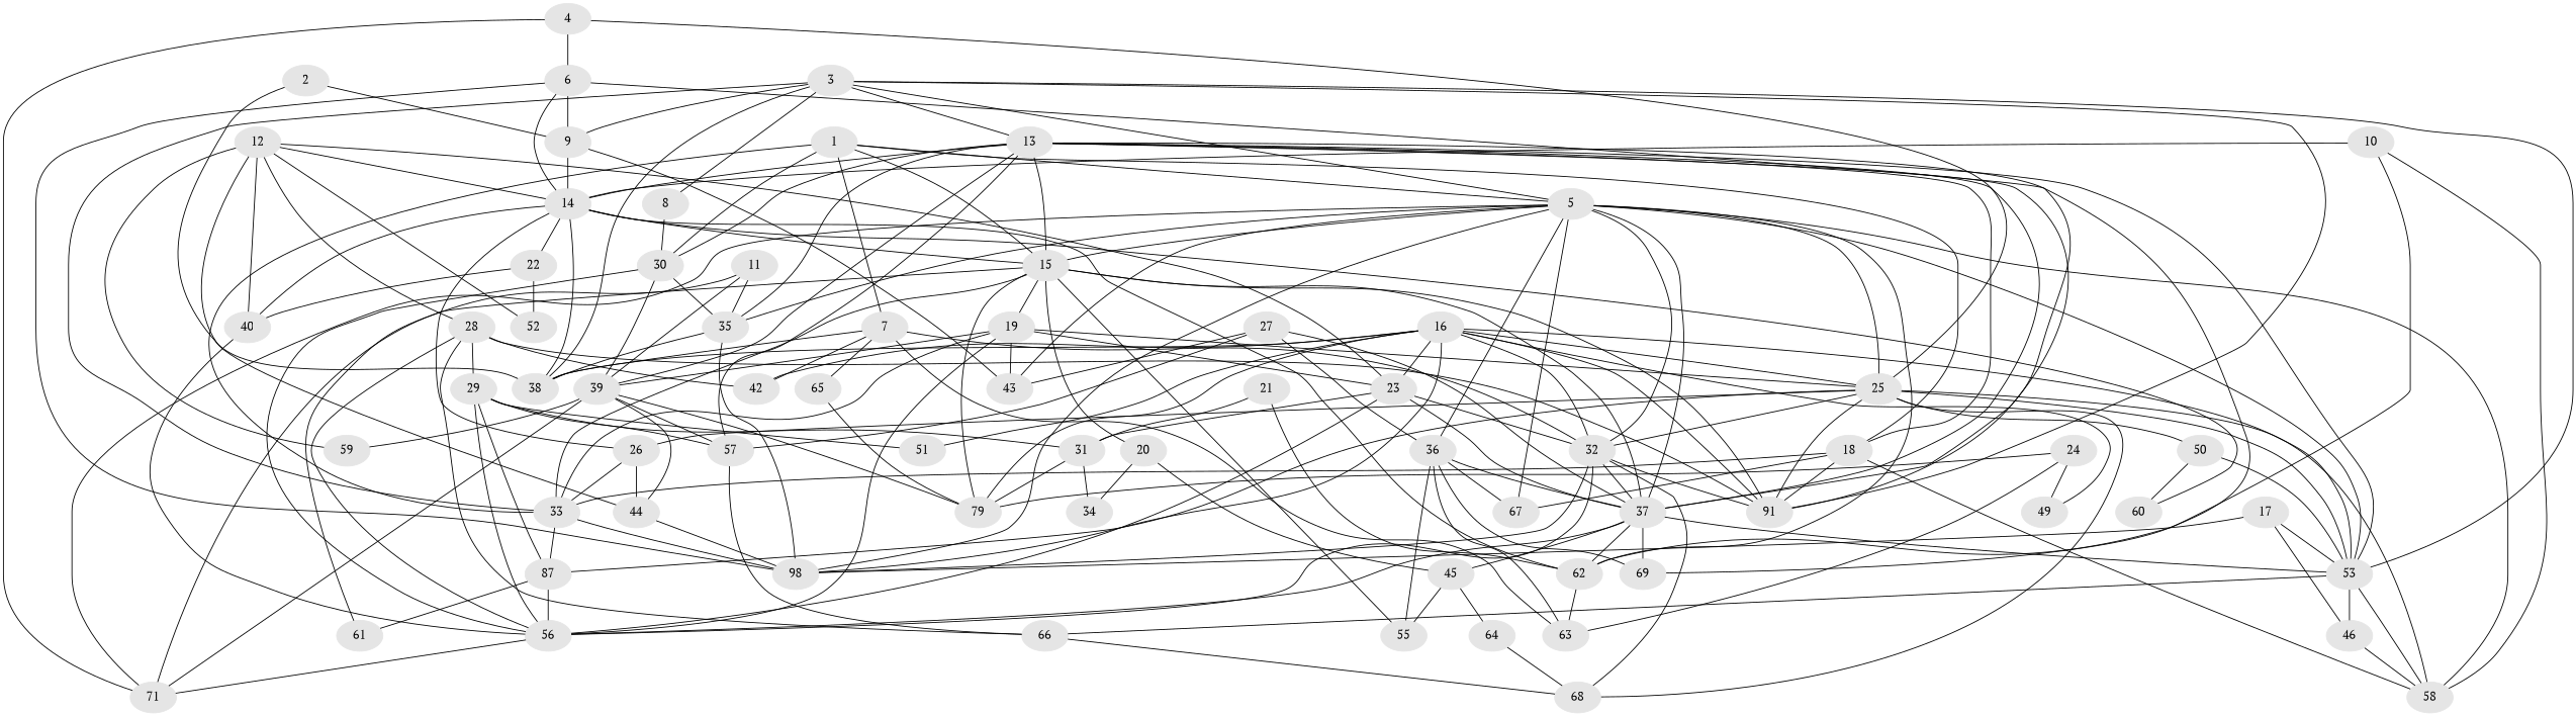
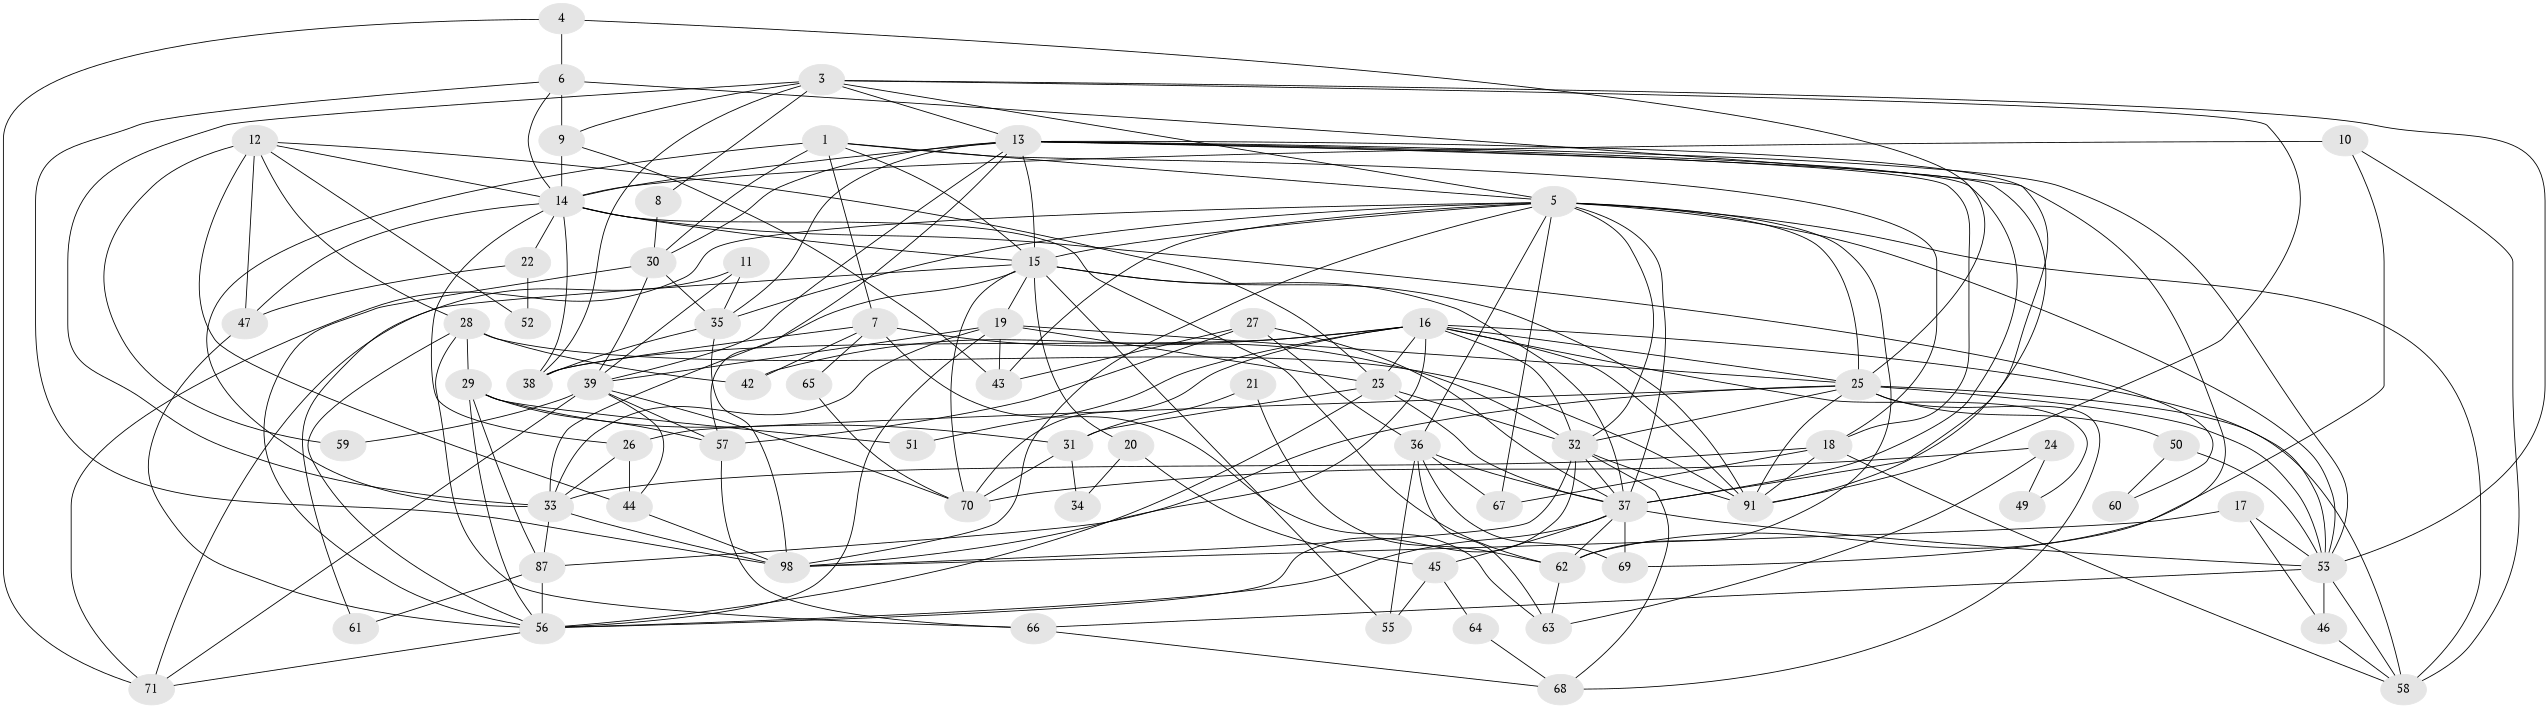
  graph {
    fontname="PT Serif"
    node [color=gray90 fontname="PT Serif" style=filled]
    edge [fontname="PT Serif" weight=1.0]
    1
    5
    7
    15
    18
    30
    33
    53
    25
    71
    32
    35
    36
    37
    43
    n16 [label=98]
    58
    62
    67
    38
    42
    63
    65
    n24 [label=91]
    19
    20
    55
-   70 [label=79]
+   70
    39
    56
    n31 [label=87]
-   2
    9
    14
    3
    8
    13
    57
    69
    46
    66
    4
    6
    26
    50
    68
    45
-   40
+   40 [label=47]
    22
    60
    10
    11
    61
    44
    59
    12
    23
    28
    52
    31
    29
    34
    16
    49
    51
    17
    64
    21
    24
    27
    1 -- 5
    1 -- 7
    1 -- 15
    1 -- 18
    1 -- 30
    1 -- 33 [weight=2.0]
    5 -- 15
    5 -- 53
    5 -- 25
    5 -- 71
    5 -- 32
    5 -- 35
    5 -- 36
    5 -- 37
    5 -- 43
    5 -- n16
    5 -- 58
    5 -- 62
    5 -- 67
    7 -- 32 [weight=2.0]
    7 -- 38
    7 -- 42
    7 -- 63
    7 -- 65
    15 -- 33
    15 -- 71
    15 -- 37
    15 -- n24
    15 -- 19
    15 -- 20
    15 -- 55
    15 -- 70
    18 -- 33
    18 -- 58
    18 -- 67
    18 -- n24
    30 -- 35
    30 -- 39
    30 -- 56
    33 -- n16
    33 -- n31
    53 -- 58
    53 -- 46 [weight=2.0]
    53 -- 66
    25 -- 53
    25 -- 32
    25 -- 58
    25 -- n24
    25 -- n31
    25 -- 26
    25 -- 50
    25 -- 68
    32 -- 37
    32 -- n16
    32 -- n24
    32 -- 56
    32 -- 68
    35 -- n16 [weight=2.0]
    35 -- 38
    36 -- 37
    36 -- 67
    36 -- 63
    36 -- 55
    36 -- 69
    37 -- 53
    37 -- 62
    37 -- 56 [weight=4.0]
    37 -- 69 [weight=2.0]
    37 -- 45
    62 -- 63
    65 -- 70
    19 -- 33
    19 -- 25
    19 -- 43
    19 -- 39
    19 -- 56
    19 -- 23
    20 -- 45
    20 -- 34
    39 -- 71
    39 -- 70
    39 -- 57 [weight=3.0]
    39 -- 44
    39 -- 59
    56 -- 71
    n31 -- 56
    n31 -- 61
-   2 -- 38
-   2 -- 9
    9 -- 43 [weight=2.0]
    9 -- 14
    14 -- 15
    14 -- 62
    14 -- 38
    14 -- 26 [weight=4.0]
    14 -- 40
    14 -- 22
    14 -- 60
    3 -- 5
    3 -- 33
    3 -- 53
    3 -- 38
    3 -- n24
    3 -- 9
    3 -- 8
    3 -- 13
    8 -- 30
    13 -- 15
    13 -- 18 [weight=2.0]
    13 -- 30
    13 -- 53
    13 -- 35 [weight=2.0]
    13 -- 37 [weight=2.0]
    13 -- n24
    13 -- 39
    13 -- 14 [weight=2.0]
    13 -- 57
    13 -- 69
    57 -- 66
    46 -- 58
    66 -- 68
    4 -- 25
    4 -- 71
    4 -- 6
    6 -- 37
    6 -- n16
    6 -- 9 [weight=2.0]
    6 -- 14
    26 -- 33
    26 -- 44
    50 -- 53
    50 -- 60
    45 -- 55
    45 -- 64
    40 -- 56
    22 -- 40
    22 -- 52
    10 -- 58
    10 -- 62
    10 -- 14 [weight=2.0]
    11 -- 35
    11 -- 39
    11 -- 61
    44 -- n16
    12 -- 14
    12 -- 40
    12 -- 44 [weight=2.0]
    12 -- 59
    12 -- 23
    12 -- 28
    12 -- 52
    23 -- 32
    23 -- 37
    23 -- 56
    23 -- 31
    28 -- 42
    28 -- n24
    28 -- 56
    28 -- 66
    28 -- 29
    31 -- 70
    31 -- 34
    29 -- 56 [weight=3.0]
    29 -- n31
    29 -- 57
    29 -- 31
    29 -- 51
    16 -- 53
    16 -- 25
    16 -- 32
    16 -- n16
    16 -- 38
    16 -- 42
    16 -- n24
    16 -- 70
    16 -- 23
    16 -- 49
    16 -- 51
    17 -- 53
    17 -- n16
    17 -- 46
    64 -- 68
    21 -- 62
    21 -- 31
    24 -- 63
    24 -- 70
    24 -- 49
    27 -- 36
    27 -- 37
    27 -- 43
    27 -- 57
  }
